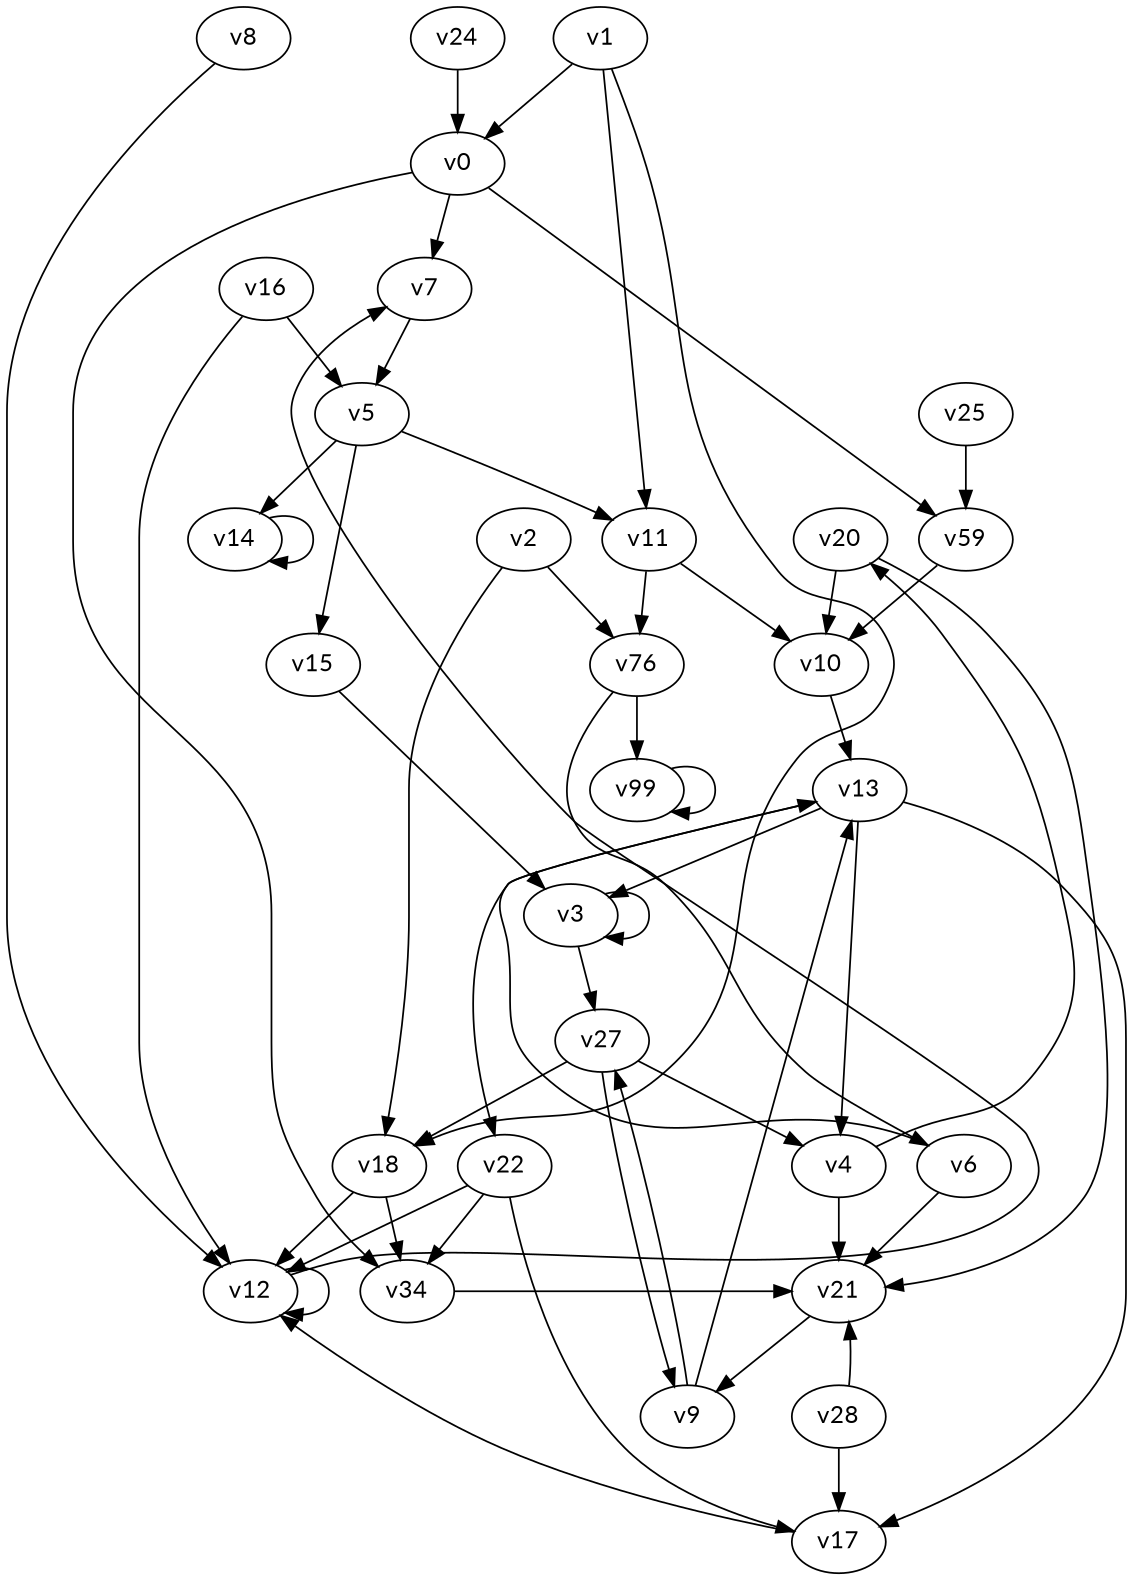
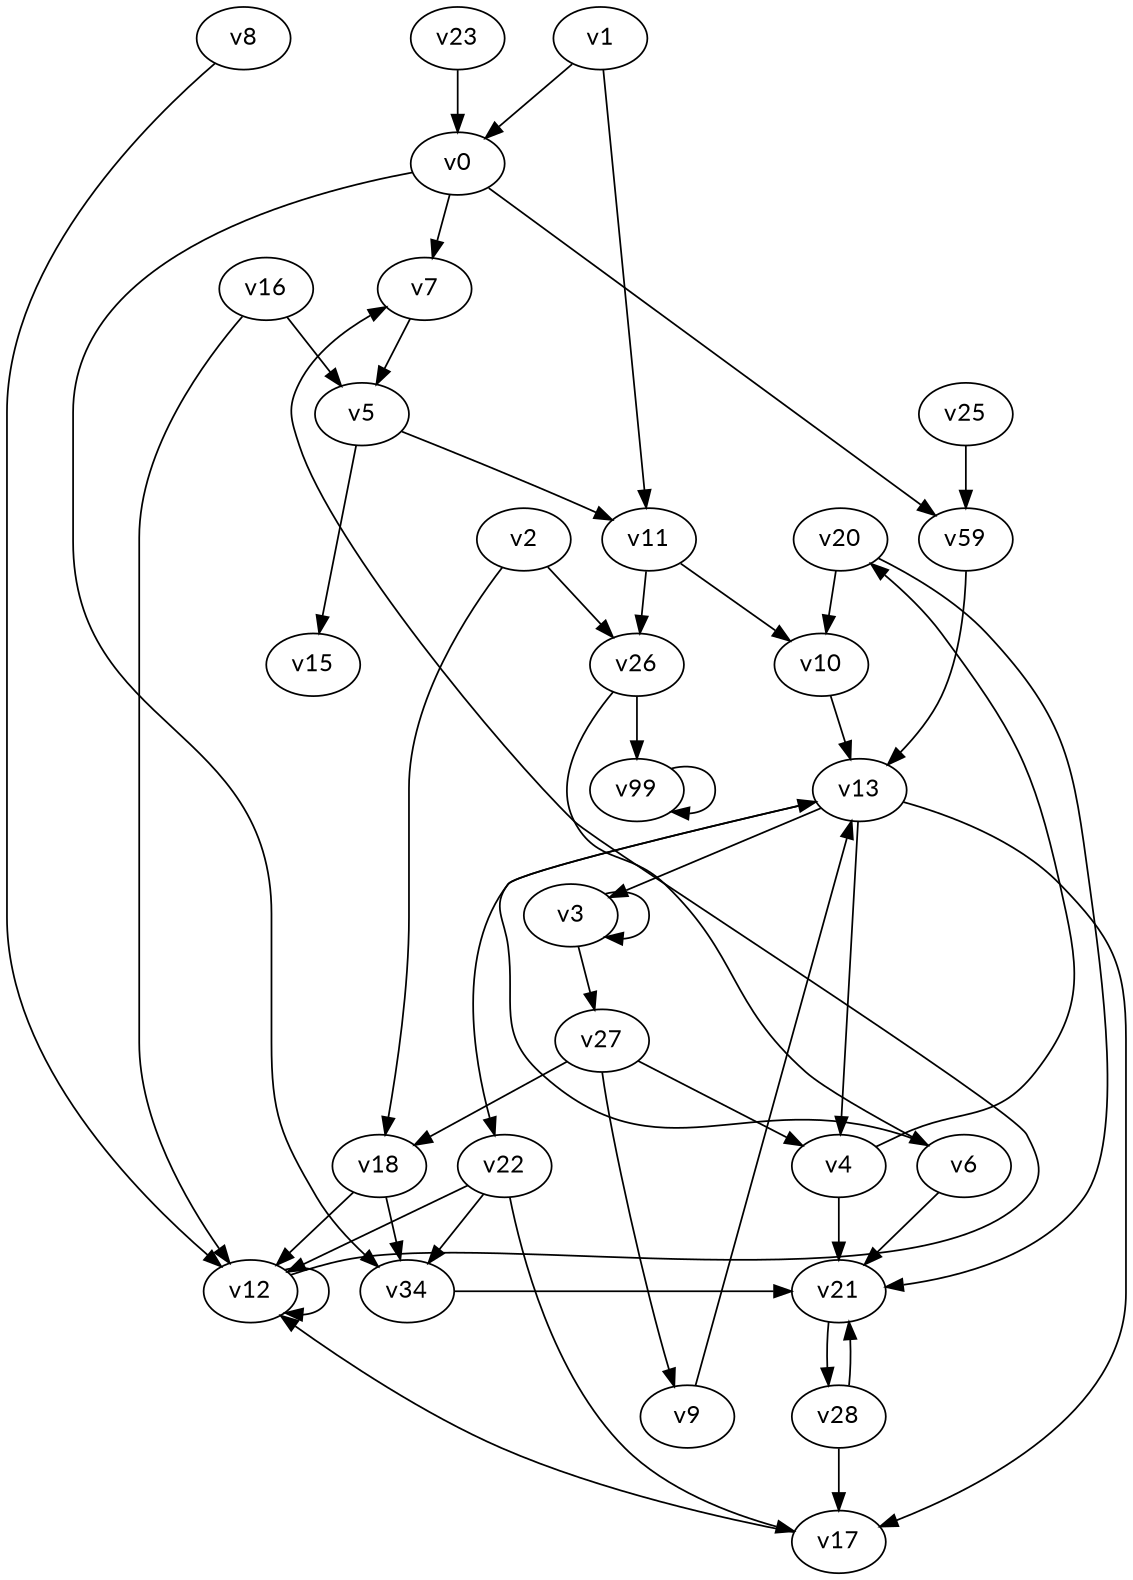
  digraph {
    fontname=Lato
    node [fontname=Lato player=1]
    edge [fontname=Lato]
    v0 [player=0]
    v7
    n3 [label=v59]
    n4 [label=v34 player=0]
    v5 [player=0]
    v10 [player=0]
    v21 [player=0]
    v1
    v11 [player=0]
    v18
-   v26 [label=v76]
+   v26
    v12 [player=0]
    v2 [player=0]
    v6
    n15 [label=v99]
    v3 [player=0]
    v27
    v4
    v9
    v20
    v13
-   v14
    v15
    v17
    v22 [player=0]
    v28 [player=0]
    v8
    v16 [player=0]
-   v23 [label=v24]
+   v23
    v25
    v0 -> v7
    v0 -> n3
    v0 -> n4
    v7 -> v5
-   n3 -> v10
+   n3 -> v13
    n4 -> v21 [constraint="t mod 4 == 3"]
    v5 -> v11
-   v5 -> v14
    v5 -> v15
    v10 -> v13
-   v21 -> v9
+   v21 -> v28
    v1 -> v0
    v1 -> v11
-   v1 -> v18 [constraint="t >= 4"]
    v11 -> v10
    v11 -> v26
    v18 -> n4
    v18 -> v12
    v26 -> v6 [constraint="t < 9"]
    v26 -> n15
    v12 -> v7 [constraint="t mod 2 == 1"]
    v12 -> v12
    v2 -> v18
    v2 -> v26
    v6 -> v21
    v6 -> v13 [constraint="t >= 5"]
    n15 -> n15
    v3 -> v3
    v3 -> v27
    v27 -> v18
    v27 -> v4
    v27 -> v9
    v4 -> v21
    v4 -> v20 [constraint="t < 13"]
-   v9 -> v27
    v9 -> v13
    v20 -> v10
    v20 -> v21 [constraint="t >= 2"]
    v13 -> v3
    v13 -> v4
    v13 -> v17
    v13 -> v22
-   v14 -> v14
-   v15 -> v3
    v17 -> v12 [constraint="t >= 5"]
    v22 -> n4
    v22 -> v12
    v22 -> v17
    v28 -> v21
    v28 -> v17
    v8 -> v12 [constraint="t >= 5"]
    v16 -> v5
    v16 -> v12
    v23 -> v0
    v25 -> n3
  }
